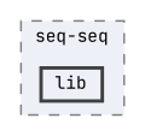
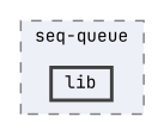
  digraph {
    compound=true
    fontname="JetBrains Mono"
    n1 [color=grey25 fillcolor="#edf0f7" fontname="JetBrains Mono" fontsize=10 height=0.2 label=lib shape=box style="filled,bold" width=0.4]
    subgraph cluster_1 {
      bgcolor="#edf0f7"
      fontsize=10
-     label="seq-seq"
+     label="seq-queue"
      pencolor=grey50
      style="filled,dashed"
      n1
    }
  }
